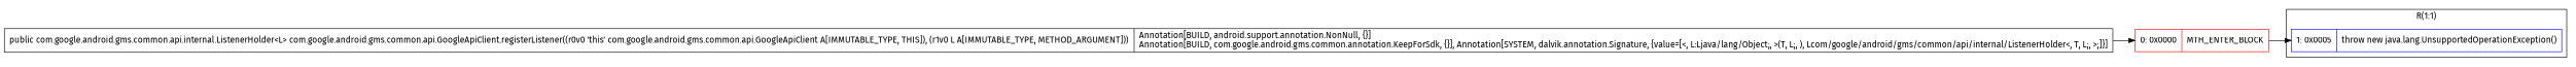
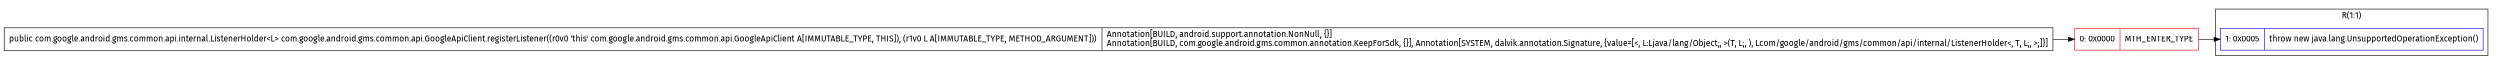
  digraph {
    rankdir=LR
    fontname="Fira Sans"
    node [shape=record fontname="Fira Sans"]
    edge [fontname="Fira Sans"]
    n1 [color=blue label="{1\:\ 0x0005|throw new java.lang.UnsupportedOperationException()\l}"]
-   n2 [color=red label="{0\:\ 0x0000|MTH_ENTER_BLOCK\l}"]
+   n2 [color=red label="{0\:\ 0x0000|MTH_ENTER_TYPE\l}"]
    n3 [label="{public com.google.android.gms.common.api.internal.ListenerHolder\<L\> com.google.android.gms.common.api.GoogleApiClient.registerListener((r0v0 'this' com.google.android.gms.common.api.GoogleApiClient A[IMMUTABLE_TYPE, THIS]), (r1v0 L A[IMMUTABLE_TYPE, METHOD_ARGUMENT]))  | Annotation[BUILD, android.support.annotation.NonNull, \{\}]\lAnnotation[BUILD, com.google.android.gms.common.annotation.KeepForSdk, \{\}], Annotation[SYSTEM, dalvik.annotation.Signature, \{value=[\<, L:Ljava\/lang\/Object;, \>(T, L;, ), Lcom\/google\/android\/gms\/common\/api\/internal\/ListenerHolder\<, T, L;, \>;]\}]\l}"]
    subgraph cluster_1 {
      label="R(1:1)"
      n1
    }
    n2 -> n1
    n3 -> n2
  }
